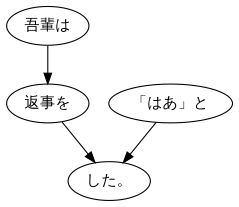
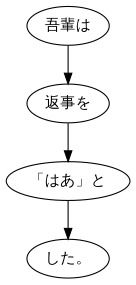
  digraph {
    n1 [label="吾輩は"]
    n2 [label="返事を"]
    n3 [label="した。"]
    n4 [label="「はあ」と"]
    n1 -> n2
-   n2 -> n3
+   n2 -> n4
    n4 -> n3
  }
